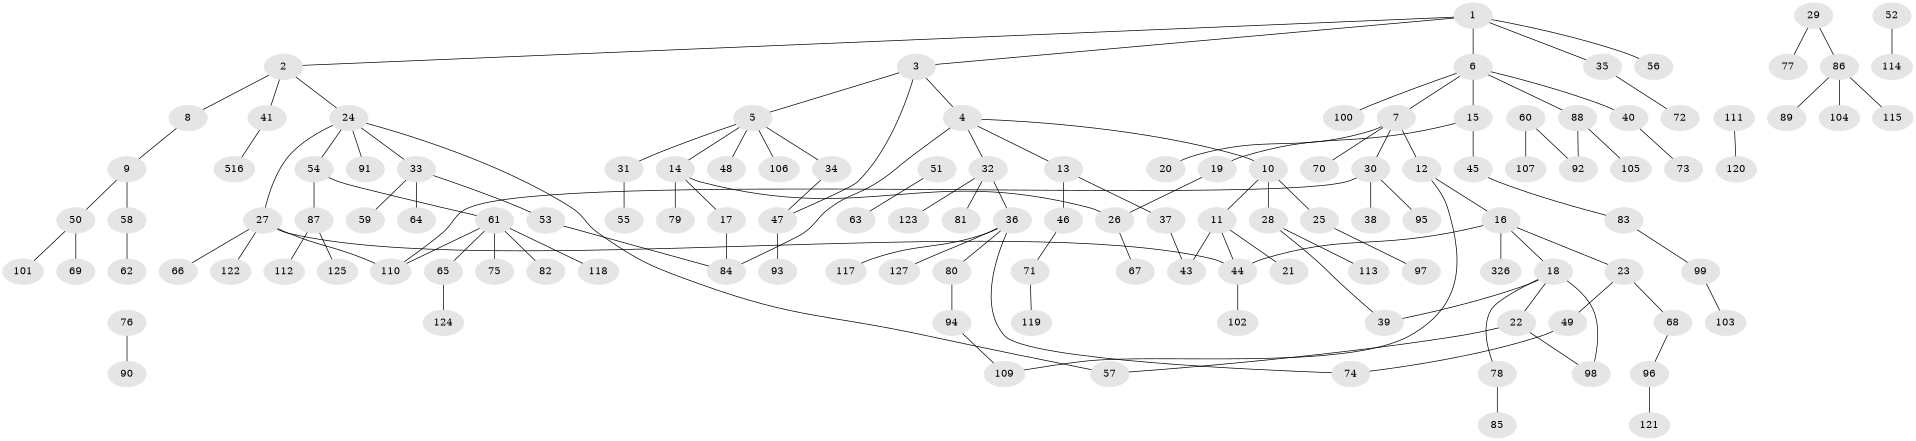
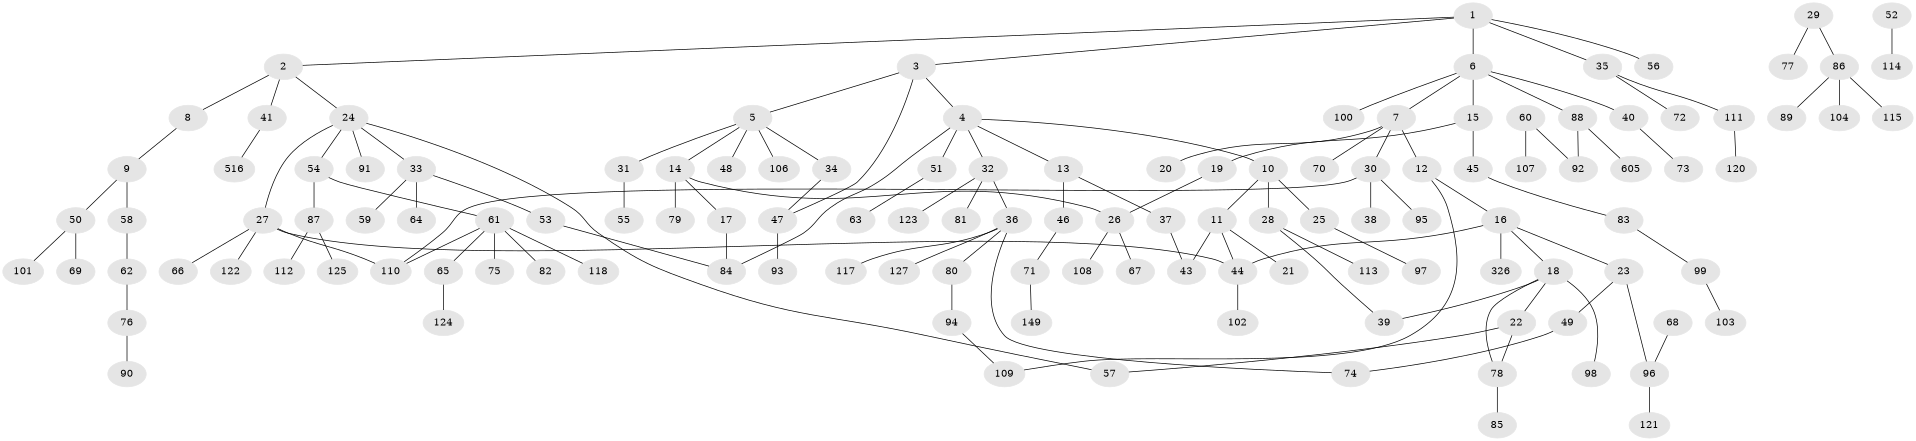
  graph {
    node [color=gray90 style=filled]
    1
    2
    3
    6
    35
    56
    8
    24
    41
    4
    5
    47
    7
    15
    40
    88
    100
    72
    111
    9
    57
    27
    33
    54
    91
    n26 [label=516]
    10
    13
    32
    51
    84
    14
    31
    34
    48
    106
    93
    11
    25
    28
    37
    46
    36
    81
    123
    63
    79
    17
    26
    55
    12
    20
    30
    70
    19
    45
    73
    92
-   105
+   105 [label=605]
    16
    109
    110
    38
    95
    50
    58
    69
    101
    62
    21
    43
    44
    97
    39
    113
    29
    77
    86
    18
    23
    n81 [label=326]
    94
    71
    67
+   108
    83
    22
    78
    98
    49
    68
    102
    87
    112
    125
    85
    74
    96
    66
    122
    53
    59
    64
    61
    89
    104
    115
    80
    117
    127
    120
    52
    114
    60
    107
    99
-   119
+   119 [label=149]
    65
    75
    82
    118
    76
    124
    90
    121
    103
    1 -- 2
    1 -- 3
    1 -- 6
    1 -- 35
    1 -- 56
    2 -- 8
    2 -- 24
    2 -- 41
    3 -- 4
    3 -- 5
    3 -- 47
    6 -- 7
    6 -- 15
    6 -- 40
    6 -- 88
    6 -- 100
    35 -- 72
+   35 -- 111
    8 -- 9
    24 -- 57
    24 -- 27
    24 -- 33
    24 -- 54
    24 -- 91
    41 -- n26
    4 -- 10
    4 -- 13
    4 -- 32
+   4 -- 51
    4 -- 84
    5 -- 14
    5 -- 31
    5 -- 34
    5 -- 48
    5 -- 106
    47 -- 93
    7 -- 12
    7 -- 20
    7 -- 30
    7 -- 70
    15 -- 19
    15 -- 45
    40 -- 73
    88 -- 92
    88 -- 105
    111 -- 120
    9 -- 50
    9 -- 58
    27 -- 110
    27 -- 44
    27 -- 66
    27 -- 122
    33 -- 53
    33 -- 59
    33 -- 64
    54 -- 87
    54 -- 61
    10 -- 11
    10 -- 25
    10 -- 28
    13 -- 37
    13 -- 46
    32 -- 36
    32 -- 81
    32 -- 123
    51 -- 63
    14 -- 79
    14 -- 17
    14 -- 26
    31 -- 55
    34 -- 47
    11 -- 21
    11 -- 43
    11 -- 44
    25 -- 97
    28 -- 39
    28 -- 113
    37 -- 43
    46 -- 71
    36 -- 74
    36 -- 80
    36 -- 117
    36 -- 127
    17 -- 84
    26 -- 67
+   26 -- 108
    12 -- 16
    12 -- 109
    30 -- 110
    30 -- 38
    30 -- 95
    19 -- 26
    45 -- 83
    16 -- 44
    16 -- 18
    16 -- 23
    16 -- n81
    50 -- 69
    50 -- 101
    58 -- 62
+   62 -- 76
    44 -- 102
    29 -- 77
    29 -- 86
    86 -- 89
    86 -- 104
    86 -- 115
    18 -- 39
    18 -- 22
    18 -- 78
    18 -- 98
    23 -- 49
-   23 -- 68
+   23 -- 96
    94 -- 109
    71 -- 119
    83 -- 99
    22 -- 57
-   22 -- 98
+   22 -- 78
    78 -- 85
    49 -- 74
    68 -- 96
    87 -- 112
    87 -- 125
    96 -- 121
    53 -- 84
    61 -- 110
    61 -- 65
    61 -- 75
    61 -- 82
    61 -- 118
    80 -- 94
    52 -- 114
    60 -- 92
    60 -- 107
    99 -- 103
    65 -- 124
    76 -- 90
  }
